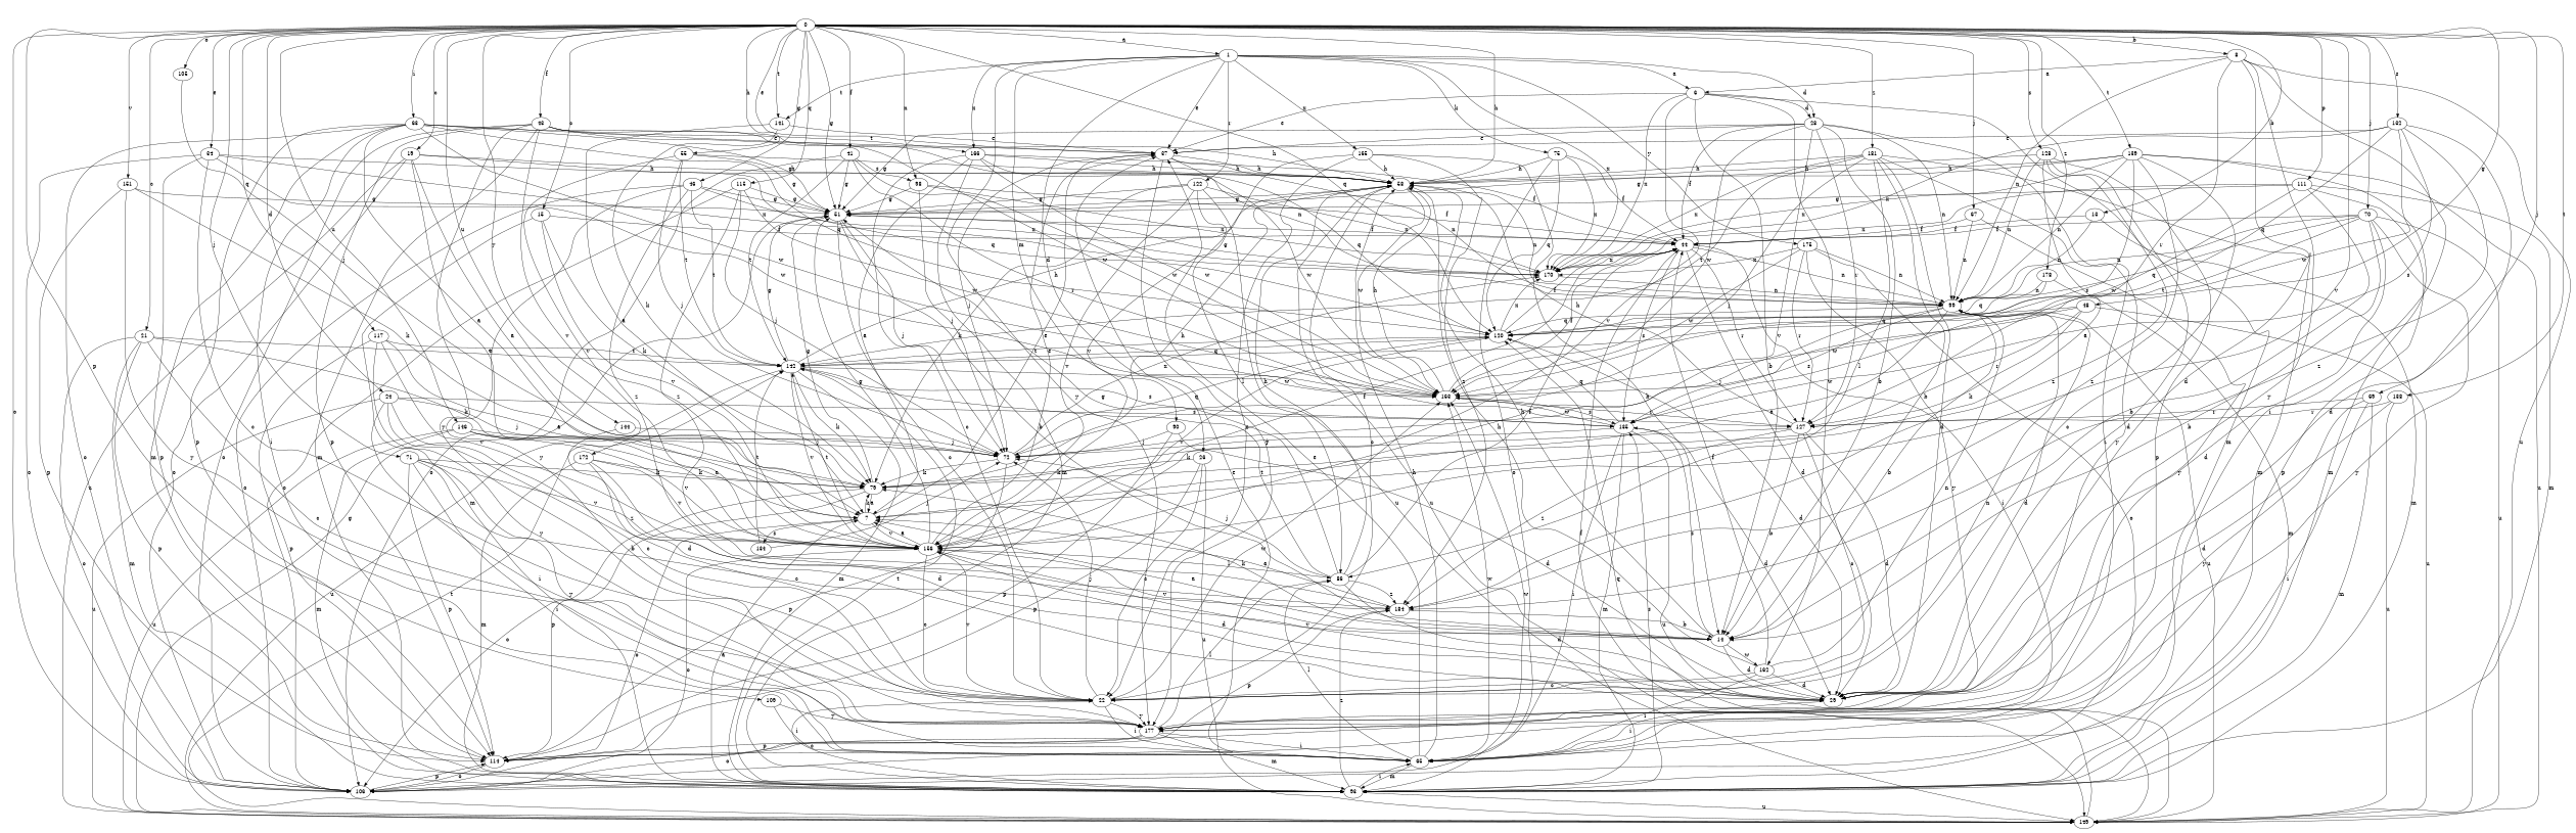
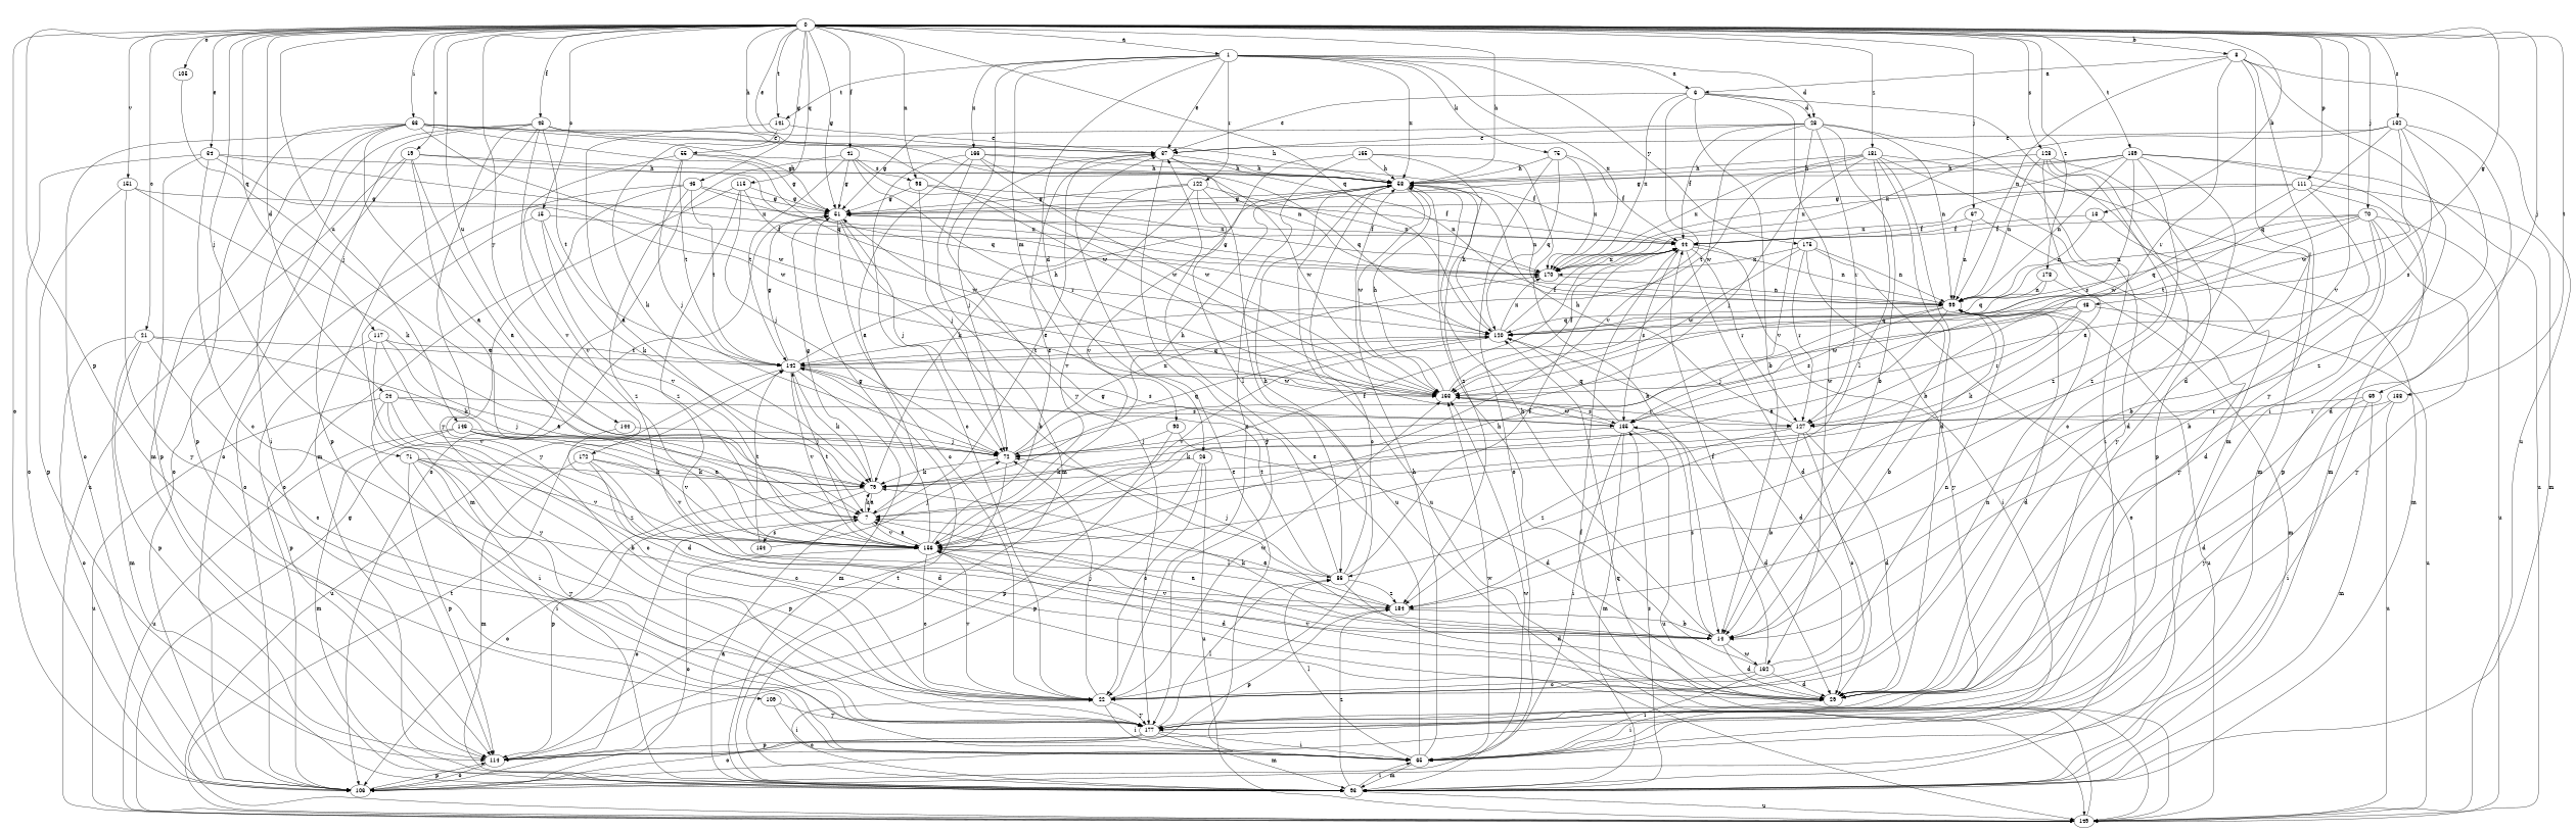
  strict digraph {
    0
    1
    8
    13
    15
    19
    21
    24
    34
    37
    41
    43
    46
    48
    51
    55
    58
    63
    67
    69
    70
    71
    98
    105
    106
    109
    111
    115
    117
    120
    128
    132
    138
    139
    141
    144
    146
    151
    156
    172
    178
    181
    6
    26
    28
    75
    90
    122
    165
    166
    170
    175
    177
    29
    65
    99
    127
    149
    93
    44
    79
    7
    22
    114
    142
    135
    72
    163
    184
    14
    86
    162
    134
    0 -> 1 [label=a]
    0 -> 8 [label=b]
    0 -> 13 [label=b]
    0 -> 15 [label=c]
    0 -> 19 [label=c]
    0 -> 21 [label=c]
    0 -> 24 [label=d]
    0 -> 34 [label=e]
    0 -> 37 [label=e]
    0 -> 41 [label=f]
    0 -> 43 [label=f]
    0 -> 46 [label=g]
    0 -> 48 [label=g]
    0 -> 51 [label=g]
    0 -> 55 [label=h]
    0 -> 58 [label=h]
    0 -> 63 [label=i]
    0 -> 67 [label=j]
    0 -> 69 [label=j]
    0 -> 70 [label=j]
    0 -> 71 [label=j]
    0 -> 98 [label=n]
    0 -> 105 [label=o]
    0 -> 106 [label=o]
    0 -> 109 [label=p]
    0 -> 111 [label=p]
    0 -> 115 [label=q]
    0 -> 117 [label=q]
    0 -> 120 [label=q]
    0 -> 128 [label=s]
    0 -> 132 [label=s]
    0 -> 138 [label=t]
    0 -> 139 [label=t]
    0 -> 141 [label=t]
    0 -> 144 [label=u]
    0 -> 146 [label=u]
    0 -> 151 [label=v]
    0 -> 156 [label=v]
    0 -> 172 [label=y]
    0 -> 178 [label=z]
    0 -> 181 [label=z]
    1 -> 37 [label=e]
    1 -> 141 [label=t]
    1 -> 6 [label=a]
    1 -> 26 [label=d]
    1 -> 28 [label=d]
    1 -> 75 [label=k]
    1 -> 90 [label=m]
    1 -> 122 [label=r]
-   1 -> 165 [label=x]
+   1 -> 58 [label=x]
    1 -> 166 [label=x]
    1 -> 170 [label=x]
    1 -> 175 [label=y]
    1 -> 177 [label=y]
    8 -> 6 [label=a]
    8 -> 177 [label=y]
    8 -> 29 [label=d]
    8 -> 65 [label=i]
    8 -> 99 [label=n]
    8 -> 127 [label=r]
    8 -> 149 [label=u]
    13 -> 99 [label=n]
    13 -> 93 [label=m]
    13 -> 44 [label=f]
    15 -> 156 [label=v]
    15 -> 93 [label=m]
    15 -> 44 [label=f]
    15 -> 79 [label=k]
    19 -> 58 [label=h]
    19 -> 106 [label=o]
    19 -> 120 [label=q]
    19 -> 156 [label=v]
    19 -> 149 [label=u]
    19 -> 7 [label=a]
    21 -> 106 [label=o]
    21 -> 93 [label=m]
    21 -> 79 [label=k]
    21 -> 22 [label=c]
    21 -> 114 [label=p]
    21 -> 142 [label=t]
    24 -> 29 [label=d]
    24 -> 65 [label=i]
    24 -> 149 [label=u]
    24 -> 22 [label=c]
    24 -> 135 [label=s]
    24 -> 72 [label=j]
    34 -> 58 [label=h]
    34 -> 106 [label=o]
    34 -> 170 [label=x]
    34 -> 22 [label=c]
    34 -> 114 [label=p]
    34 -> 163 [label=w]
    37 -> 58 [label=h]
    37 -> 177 [label=y]
    37 -> 99 [label=n]
    37 -> 72 [label=j]
    37 -> 163 [label=w]
    41 -> 51 [label=g]
    41 -> 98 [label=s]
    41 -> 106 [label=o]
    41 -> 127 [label=r]
    41 -> 142 [label=t]
    41 -> 163 [label=w]
    43 -> 106 [label=o]
    43 -> 156 [label=v]
    43 -> 177 [label=y]
    43 -> 99 [label=n]
    43 -> 93 [label=m]
    43 -> 114 [label=p]
-   43 -> 166 [label=t]
+   43 -> 142 [label=t]
    43 -> 163 [label=w]
    46 -> 51 [label=g]
    46 -> 106 [label=o]
    46 -> 170 [label=x]
    46 -> 177 [label=y]
    46 -> 142 [label=t]
    46 -> 184 [label=z]
    48 -> 120 [label=q]
    48 -> 127 [label=r]
    48 -> 149 [label=u]
    48 -> 79 [label=k]
    48 -> 163 [label=w]
    51 -> 44 [label=f]
    51 -> 22 [label=c]
    51 -> 72 [label=j]
    51 -> 14 [label=b]
    55 -> 51 [label=g]
    55 -> 58 [label=h]
    55 -> 156 [label=v]
    55 -> 142 [label=t]
    55 -> 72 [label=j]
    58 -> 51 [label=g]
    58 -> 99 [label=n]
    58 -> 149 [label=u]
    58 -> 22 [label=c]
    58 -> 163 [label=w]
    63 -> 37 [label=e]
    63 -> 51 [label=g]
    63 -> 58 [label=h]
    63 -> 106 [label=o]
    63 -> 120 [label=q]
    63 -> 65 [label=i]
    63 -> 93 [label=m]
    63 -> 7 [label=a]
    63 -> 114 [label=p]
    63 -> 163 [label=w]
    67 -> 177 [label=y]
    67 -> 99 [label=n]
    67 -> 44 [label=f]
    69 -> 177 [label=y]
    69 -> 65 [label=i]
    69 -> 127 [label=r]
    69 -> 93 [label=m]
    70 -> 120 [label=q]
    70 -> 177 [label=y]
    70 -> 29 [label=d]
    70 -> 99 [label=n]
    70 -> 149 [label=u]
    70 -> 44 [label=f]
    70 -> 142 [label=t]
    70 -> 14 [label=b]
    71 -> 156 [label=v]
    71 -> 177 [label=y]
    71 -> 65 [label=i]
    71 -> 79 [label=k]
    71 -> 114 [label=p]
    71 -> 14 [label=b]
    98 -> 51 [label=g]
    98 -> 170 [label=x]
    98 -> 44 [label=f]
    98 -> 72 [label=j]
    105 -> 72 [label=j]
    106 -> 37 [label=e]
    106 -> 114 [label=p]
    109 -> 177 [label=y]
    109 -> 65 [label=i]
    111 -> 51 [label=g]
    111 -> 170 [label=x]
    111 -> 93 [label=m]
    111 -> 114 [label=p]
    111 -> 163 [label=w]
    111 -> 14 [label=b]
    115 -> 51 [label=g]
    115 -> 106 [label=o]
    115 -> 72 [label=j]
    115 -> 163 [label=w]
    115 -> 184 [label=z]
    117 -> 156 [label=v]
    117 -> 177 [label=y]
    117 -> 7 [label=a]
    117 -> 114 [label=p]
    117 -> 142 [label=t]
+   120 -> 58 [label=h]
    120 -> 156 [label=v]
    120 -> 170 [label=x]
    120 -> 29 [label=d]
    120 -> 44 [label=f]
    120 -> 142 [label=t]
    128 -> 58 [label=h]
    128 -> 29 [label=d]
    128 -> 99 [label=n]
    128 -> 7 [label=a]
    128 -> 114 [label=p]
    128 -> 184 [label=z]
    132 -> 37 [label=e]
    132 -> 120 [label=q]
    132 -> 170 [label=x]
    132 -> 29 [label=d]
    132 -> 135 [label=s]
    132 -> 163 [label=w]
    132 -> 184 [label=z]
    138 -> 29 [label=d]
    138 -> 127 [label=r]
    138 -> 149 [label=u]
    139 -> 51 [label=g]
    139 -> 58 [label=h]
    139 -> 170 [label=x]
    139 -> 99 [label=n]
    139 -> 149 [label=u]
    139 -> 93 [label=m]
    139 -> 22 [label=c]
    139 -> 135 [label=s]
    139 -> 184 [label=z]
    141 -> 37 [label=e]
    141 -> 79 [label=k]
    141 -> 7 [label=a]
    144 -> 72 [label=j]
    144 -> 184 [label=z]
    146 -> 156 [label=v]
    146 -> 149 [label=u]
    146 -> 93 [label=m]
    146 -> 7 [label=a]
    146 -> 72 [label=j]
    151 -> 51 [label=g]
    151 -> 177 [label=y]
    151 -> 79 [label=k]
    151 -> 114 [label=p]
    156 -> 37 [label=e]
    156 -> 51 [label=g]
    156 -> 106 [label=o]
    156 -> 29 [label=d]
    156 -> 44 [label=f]
    156 -> 7 [label=a]
    156 -> 22 [label=c]
    156 -> 142 [label=t]
    156 -> 86 [label=l]
    172 -> 156 [label=v]
    172 -> 29 [label=d]
    172 -> 93 [label=m]
    172 -> 79 [label=k]
    172 -> 22 [label=c]
    178 -> 120 [label=q]
    178 -> 99 [label=n]
    178 -> 93 [label=m]
    181 -> 58 [label=h]
    181 -> 170 [label=x]
    181 -> 177 [label=y]
    181 -> 29 [label=d]
    181 -> 93 [label=m]
    181 -> 142 [label=t]
    181 -> 72 [label=j]
    181 -> 14 [label=b]
    181 -> 86 [label=l]
    6 -> 37 [label=e]
    6 -> 156 [label=v]
    6 -> 28 [label=d]
    6 -> 170 [label=x]
    6 -> 93 [label=m]
    6 -> 14 [label=b]
    6 -> 162 [label=w]
    26 -> 149 [label=u]
    26 -> 79 [label=k]
    26 -> 22 [label=c]
    26 -> 114 [label=p]
    28 -> 37 [label=e]
    28 -> 51 [label=g]
    28 -> 156 [label=v]
    28 -> 65 [label=i]
    28 -> 99 [label=n]
    28 -> 127 [label=r]
    28 -> 44 [label=f]
    28 -> 163 [label=w]
    28 -> 14 [label=b]
    75 -> 58 [label=h]
    75 -> 106 [label=o]
    75 -> 120 [label=q]
    75 -> 170 [label=x]
    75 -> 44 [label=f]
    90 -> 29 [label=d]
    90 -> 114 [label=p]
    90 -> 72 [label=j]
    122 -> 51 [label=g]
    122 -> 156 [label=v]
    122 -> 170 [label=x]
    122 -> 149 [label=u]
    122 -> 79 [label=k]
    122 -> 86 [label=l]
    165 -> 58 [label=h]
    165 -> 156 [label=v]
    165 -> 22 [label=c]
    165 -> 184 [label=z]
    165 -> 14 [label=b]
    166 -> 58 [label=h]
    166 -> 120 [label=q]
    166 -> 93 [label=m]
    166 -> 44 [label=f]
    166 -> 7 [label=a]
    166 -> 22 [label=c]
    166 -> 163 [label=w]
    170 -> 51 [label=g]
    170 -> 99 [label=n]
    175 -> 106 [label=o]
    175 -> 170 [label=x]
    175 -> 177 [label=y]
    175 -> 99 [label=n]
    175 -> 127 [label=r]
    175 -> 163 [label=w]
    177 -> 106 [label=o]
    177 -> 65 [label=i]
    177 -> 93 [label=m]
    177 -> 114 [label=p]
    177 -> 86 [label=l]
    29 -> 156 [label=v]
    29 -> 65 [label=i]
    65 -> 37 [label=e]
    65 -> 58 [label=h]
    65 -> 93 [label=m]
    65 -> 163 [label=w]
    65 -> 86 [label=l]
    99 -> 120 [label=q]
    99 -> 29 [label=d]
    99 -> 149 [label=u]
    99 -> 7 [label=a]
    99 -> 135 [label=s]
    99 -> 72 [label=j]
    99 -> 14 [label=b]
    127 -> 58 [label=h]
    127 -> 29 [label=d]
    127 -> 79 [label=k]
    127 -> 22 [label=c]
    127 -> 184 [label=z]
    127 -> 14 [label=b]
    149 -> 51 [label=g]
    149 -> 120 [label=q]
    149 -> 44 [label=f]
    149 -> 142 [label=t]
    93 -> 65 [label=i]
    93 -> 149 [label=u]
    93 -> 7 [label=a]
    93 -> 22 [label=c]
    93 -> 142 [label=t]
    93 -> 135 [label=s]
    93 -> 163 [label=w]
    93 -> 184 [label=z]
    44 -> 170 [label=x]
    44 -> 29 [label=d]
    44 -> 65 [label=i]
    44 -> 99 [label=n]
    44 -> 127 [label=r]
    44 -> 135 [label=s]
    79 -> 51 [label=g]
    79 -> 58 [label=h]
    79 -> 106 [label=o]
    79 -> 7 [label=a]
    79 -> 114 [label=p]
    7 -> 37 [label=e]
    7 -> 106 [label=o]
    7 -> 156 [label=v]
    7 -> 79 [label=k]
    7 -> 134 [label=s]
    22 -> 156 [label=v]
    22 -> 177 [label=y]
    22 -> 65 [label=i]
    22 -> 99 [label=n]
    22 -> 72 [label=j]
    22 -> 163 [label=w]
    114 -> 106 [label=o]
    142 -> 51 [label=g]
    142 -> 58 [label=h]
    142 -> 120 [label=q]
    142 -> 156 [label=v]
    142 -> 149 [label=u]
    142 -> 93 [label=m]
    142 -> 79 [label=k]
    142 -> 135 [label=s]
    142 -> 163 [label=w]
    135 -> 120 [label=q]
    135 -> 29 [label=d]
    135 -> 65 [label=i]
    135 -> 149 [label=u]
    135 -> 93 [label=m]
    135 -> 72 [label=j]
    135 -> 163 [label=w]
    72 -> 120 [label=q]
    72 -> 170 [label=x]
    72 -> 79 [label=k]
    72 -> 114 [label=p]
    163 -> 58 [label=h]
    163 -> 127 [label=r]
    163 -> 44 [label=f]
    163 -> 135 [label=s]
    184 -> 7 [label=a]
    184 -> 114 [label=p]
    184 -> 14 [label=b]
    14 -> 58 [label=h]
    14 -> 156 [label=v]
    14 -> 29 [label=d]
    14 -> 79 [label=k]
    14 -> 7 [label=a]
    14 -> 135 [label=s]
    14 -> 162 [label=w]
    86 -> 51 [label=g]
    86 -> 58 [label=h]
    86 -> 29 [label=d]
    86 -> 44 [label=f]
    86 -> 142 [label=t]
    86 -> 72 [label=j]
    86 -> 184 [label=z]
    162 -> 58 [label=h]
    162 -> 29 [label=d]
    162 -> 65 [label=i]
    162 -> 99 [label=n]
    162 -> 44 [label=f]
    162 -> 22 [label=c]
    134 -> 142 [label=t]
    134 -> 72 [label=j]
  }
